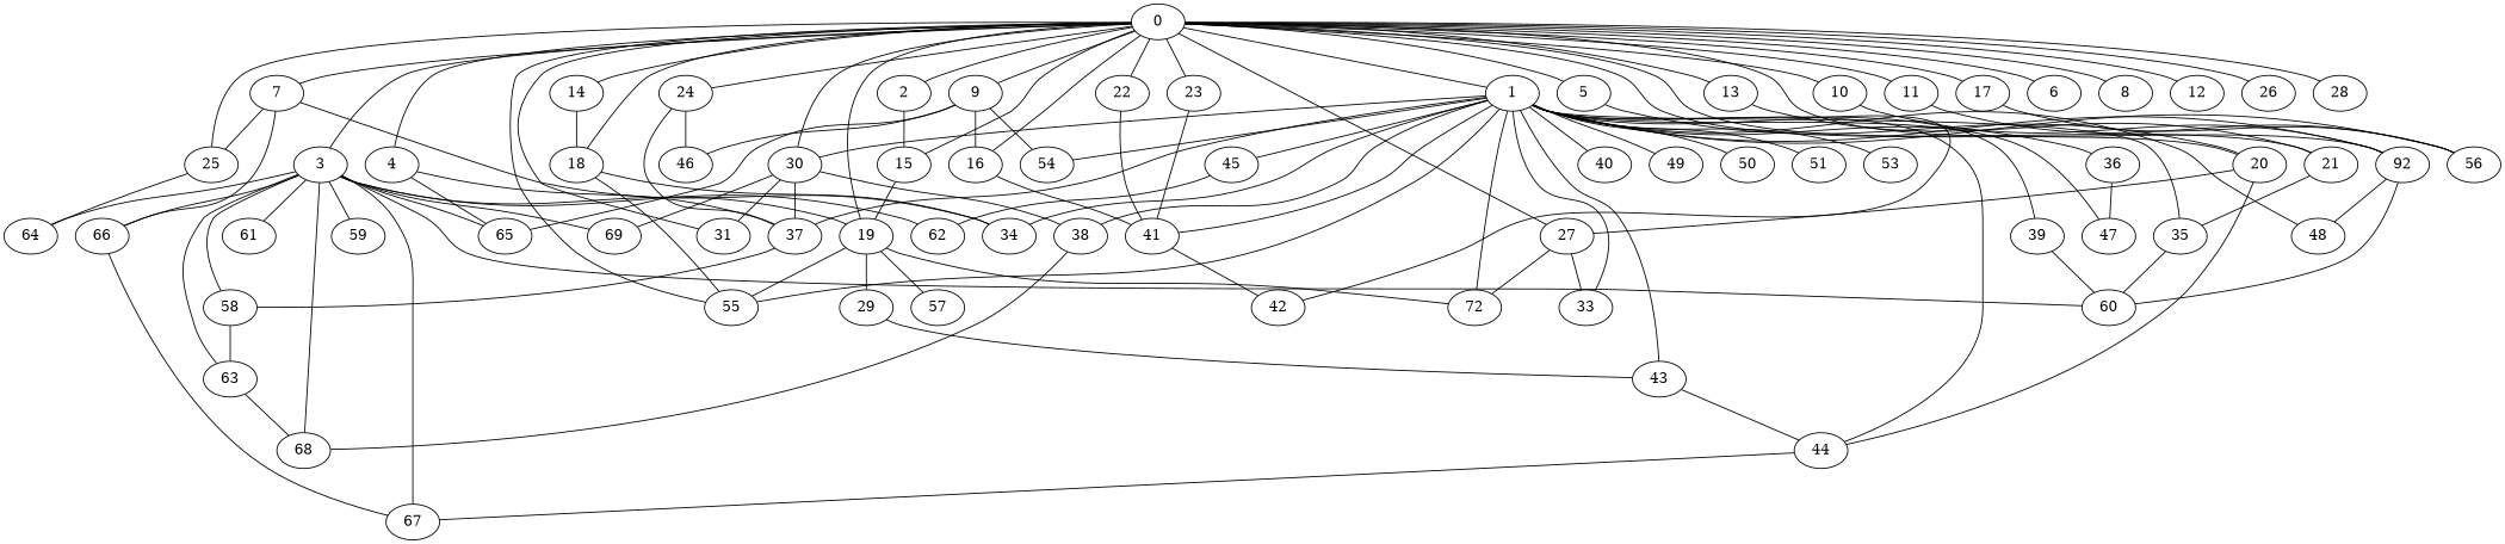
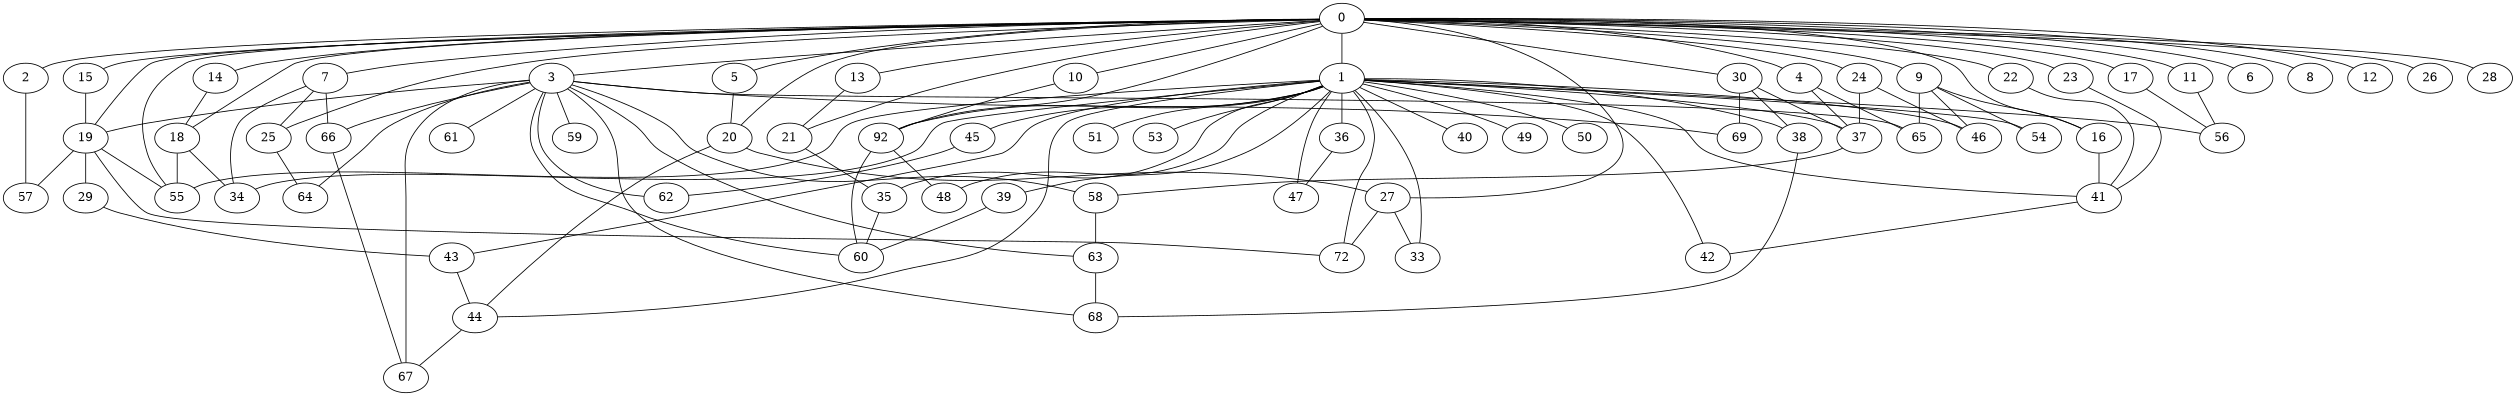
  graph {
    0
    1
    2
    3
    4
    5
    6
    7
    8
    9
    10
    11
    12
    13
    14
    15
    16
    17
    18
    19
    20
    21
    22
    23
    24
    25
    26
    27
    28
    30
-   31
    n32 [label=92]
    55
    33
    34
    35
    36
    37
    38
    39
    40
    41
    42
    43
    44
    45
    46
    47
    48
    49
    50
    51
    n53 [label=72]
    53
    54
    56
    57
    64
    66
    67
    68
    69
    65
    58
    59
    60
    61
    62
    63
    29
    0 -- 1
    0 -- 2
    0 -- 3
    0 -- 4
    0 -- 5
    0 -- 6
    0 -- 7
    0 -- 8
    0 -- 9
    0 -- 10
    0 -- 11
    0 -- 12
    0 -- 13
    0 -- 14
    0 -- 15
    0 -- 16
    0 -- 17
    0 -- 18
    0 -- 19
    0 -- 20
    0 -- 21
    0 -- 22
    0 -- 23
    0 -- 24
    0 -- 25
    0 -- 26
    0 -- 27
    0 -- 28
    0 -- 30
-   0 -- 31
    0 -- n32
    0 -- 55
    1 -- n32
    1 -- 55
    1 -- 33
    1 -- 34
    1 -- 35
    1 -- 36
    1 -- 37
    1 -- 38
    1 -- 39
    1 -- 40
    1 -- 41
    1 -- 42
    1 -- 43
    1 -- 44
    1 -- 45
-   1 -- 30
+   1 -- 46
    1 -- 47
    1 -- 48
    1 -- 49
    1 -- 50
    1 -- 51
    1 -- n53
    1 -- 53
    1 -- 54
    1 -- 56
-   2 -- 15
+   2 -- 57
    3 -- 19
    3 -- 64
    3 -- 66
    3 -- 67
    3 -- 68
    3 -- 69
    3 -- 65
    3 -- 58
    3 -- 59
    3 -- 60
    3 -- 61
    3 -- 62
    3 -- 63
    4 -- 37
    4 -- 65
    5 -- 20
    7 -- 25
    7 -- 34
    7 -- 66
    9 -- 16
    9 -- 46
    9 -- 54
    9 -- 65
    10 -- n32
    11 -- 56
    13 -- 21
    14 -- 18
    15 -- 19
    16 -- 41
    17 -- 56
    18 -- 55
    18 -- 34
    19 -- 55
    19 -- n53
    19 -- 57
    19 -- 29
    20 -- 27
    20 -- 44
    21 -- 35
    22 -- 41
    23 -- 41
    24 -- 37
    24 -- 46
    25 -- 64
    27 -- 33
    27 -- n53
-   30 -- 31
    30 -- 37
    30 -- 38
    30 -- 69
    n32 -- 48
    n32 -- 60
    35 -- 60
    36 -- 47
    37 -- 58
    38 -- 68
    39 -- 60
    41 -- 42
    43 -- 44
    44 -- 67
    45 -- 62
    66 -- 67
    58 -- 63
    63 -- 68
    29 -- 43
  }
